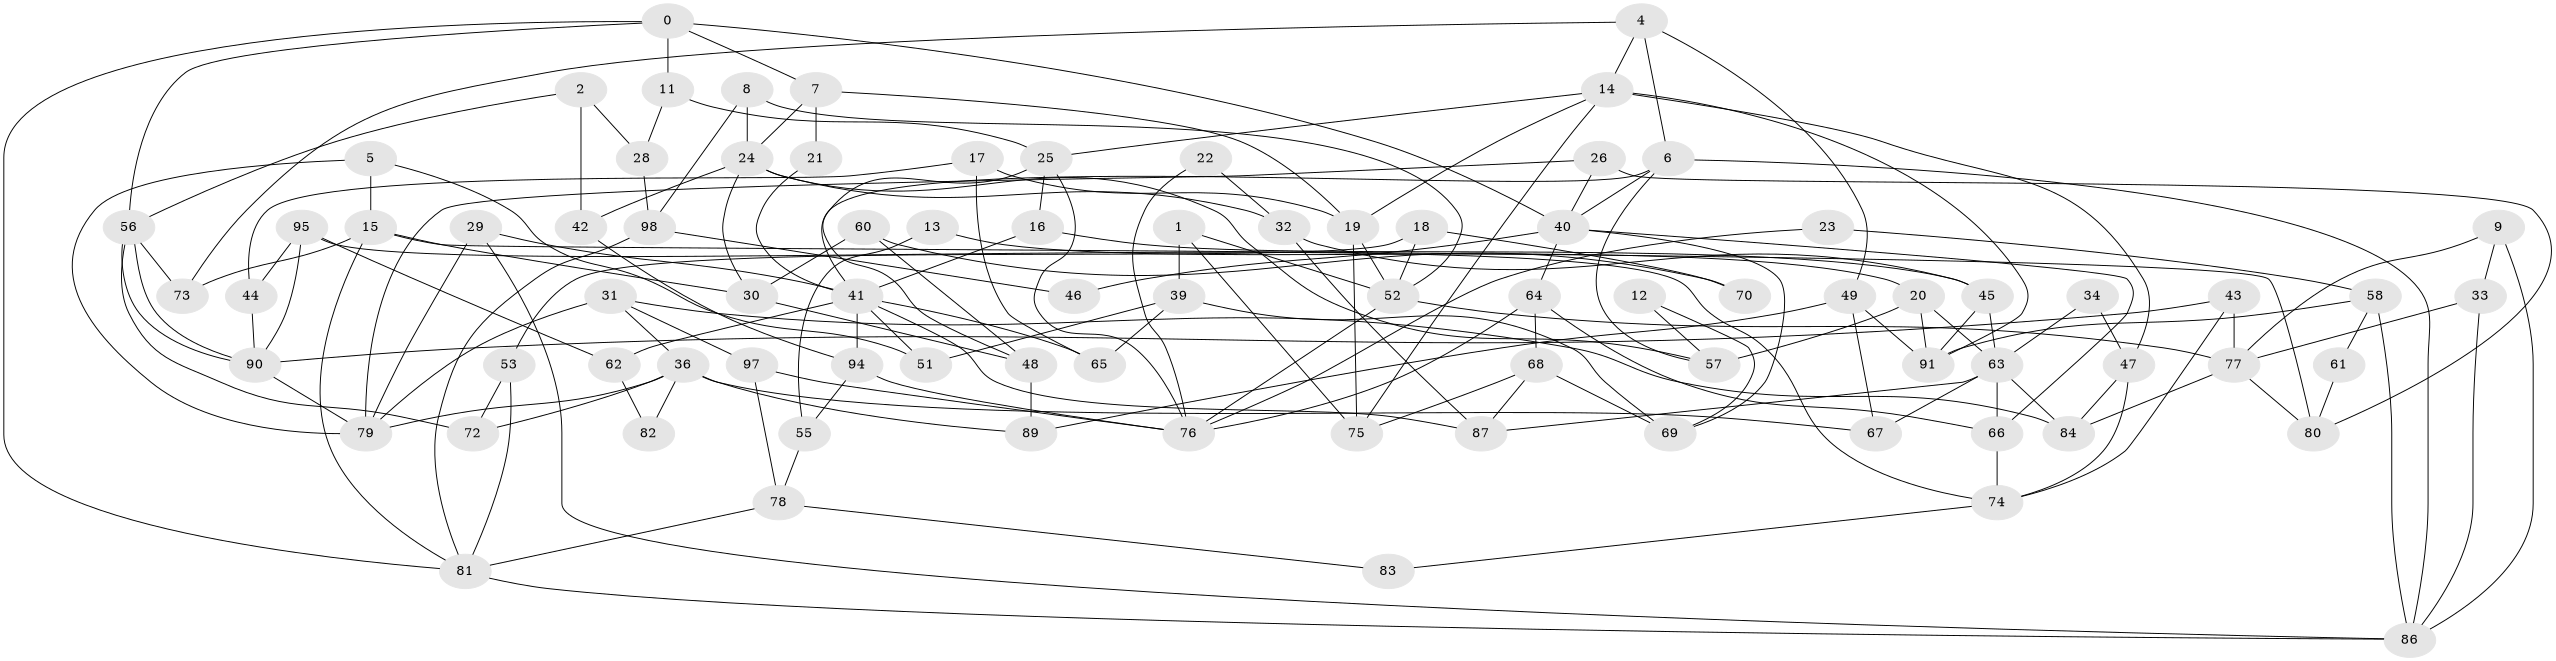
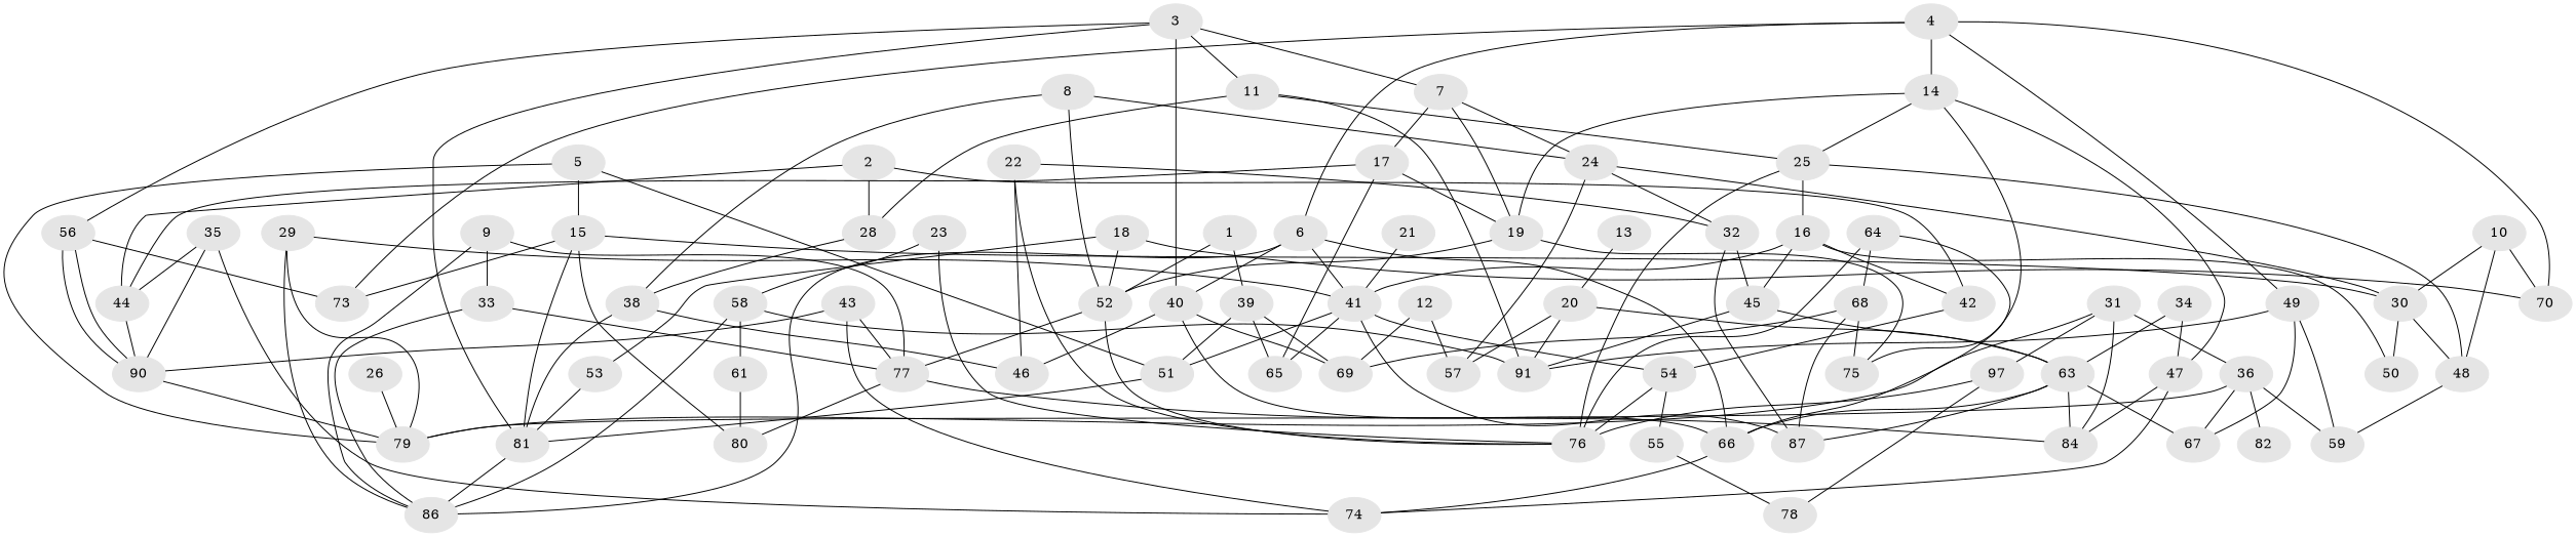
  graph {
    node [color=gray90 style=filled]
    1
    39
    52
    75
    51
    69
    65
    77
    76
    2
    28
    42
    44
-   38 [label=98]
-   54 [label=94]
+   38
+   54
    n16 [label=90]
-   3 [label=0]
+   3
    7
    11
    40
    56
    81
    19
    21
    24
    25
    n27 [label=91]
    64
    46
    66
    73
-   72
    86
    4
    6
    14
    49
    70
    41
    57
    47
-   59 [label=89]
+   59
    67
    5
    15
    79
    30
    80
    87
-   62
    32
    8
    9
    33
    68
    84
-   10 [label=60]
+   10
    48
+   50
    16
    12
    13
    20
    55
    63
    78
    74
    45
    17
    18
    53
    22
    23
    58
    61
    29
    26
    31
    36
    n80 [label=97]
    82
    34
-   35 [label=95]
-   83
+   35
    43
    1 -- 39
    1 -- 52
-   1 -- 75
    39 -- 51
    39 -- 69
    39 -- 65
    52 -- 77
    52 -- 76
    77 -- 80
    77 -- 84
    2 -- 28
    2 -- 42
-   2 -- 56
+   2 -- 44
    28 -- 38
    42 -- 54
    44 -- n16
    38 -- 81
    38 -- 46
    54 -- 76
    54 -- 55
    n16 -- 79
    3 -- 7
    3 -- 11
    3 -- 40
    3 -- 56
    3 -- 81
    7 -- 19
-   7 -- 21
+   7 -- 17
    7 -- 24
    11 -- 28
    11 -- 25
-   14 -- n27
+   11 -- n27
    40 -- 69
-   40 -- 64
    40 -- 46
    40 -- 66
    56 -- n16
    56 -- n16
    56 -- 73
-   56 -- 72
    81 -- 86
    19 -- 52
    19 -- 75
    21 -- 41
    24 -- 57
    24 -- 30
    24 -- 32
    25 -- 76
    25 -- 48
    25 -- 16
    64 -- 76
    64 -- 66
    64 -- 68
    66 -- 74
    4 -- 73
    4 -- 6
    4 -- 14
    4 -- 49
+   4 -- 70
    6 -- 40
    6 -- 86
    6 -- 41
-   6 -- 57
+   6 -- 66
    14 -- 75
    14 -- 19
    14 -- 25
    14 -- 47
    49 -- n27
    49 -- 59
    49 -- 67
    41 -- 51
    41 -- 65
    41 -- 54
    41 -- 87
-   41 -- 62
    47 -- 84
    47 -- 74
    5 -- 51
    5 -- 15
    5 -- 79
    15 -- 81
    15 -- 73
    15 -- 30
    15 -- 80
    30 -- 48
-   62 -- 82
+   30 -- 50
    32 -- 87
    32 -- 45
    8 -- 52
    8 -- 38
    8 -- 24
    9 -- 77
    9 -- 86
    9 -- 33
    33 -- 77
    33 -- 86
    68 -- 75
    68 -- 69
    68 -- 87
    10 -- 70
    10 -- 30
    10 -- 48
    48 -- 59
-   24 -- 42
+   16 -- 42
    16 -- 41
+   16 -- 50
    16 -- 45
    12 -- 69
    12 -- 57
    13 -- 20
-   13 -- 55
    20 -- n27
    20 -- 57
    20 -- 63
    55 -- 78
    63 -- 66
    63 -- 67
    63 -- 87
    63 -- 84
-   78 -- 81
-   78 -- 83
-   74 -- 83
+   51 -- 81
    45 -- n27
    45 -- 63
    17 -- 65
    17 -- 44
    17 -- 19
    18 -- 52
    18 -- 70
    18 -- 53
    53 -- 81
-   53 -- 72
    22 -- 76
+   22 -- 46
    22 -- 32
    23 -- 76
    23 -- 58
    58 -- n27
    58 -- 86
    58 -- 61
    61 -- 80
    29 -- 86
    29 -- 41
    29 -- 79
-   26 -- 40
    26 -- 79
-   26 -- 80
    31 -- 79
    31 -- 84
    31 -- 36
    31 -- n80
-   36 -- 72
    36 -- 59
    36 -- 67
    36 -- 79
    36 -- 82
    n80 -- 76
    n80 -- 78
    34 -- 47
    34 -- 63
    35 -- 44
    35 -- n16
-   35 -- 62
    35 -- 74
    43 -- 77
    43 -- n16
    43 -- 74
  }
